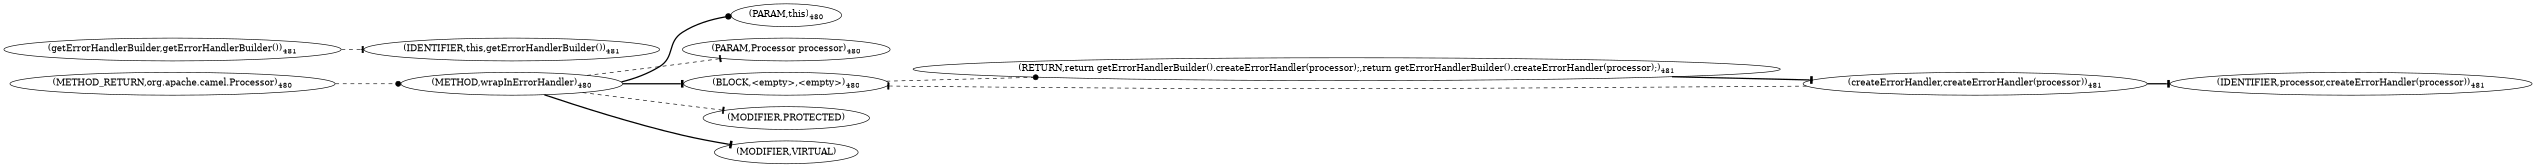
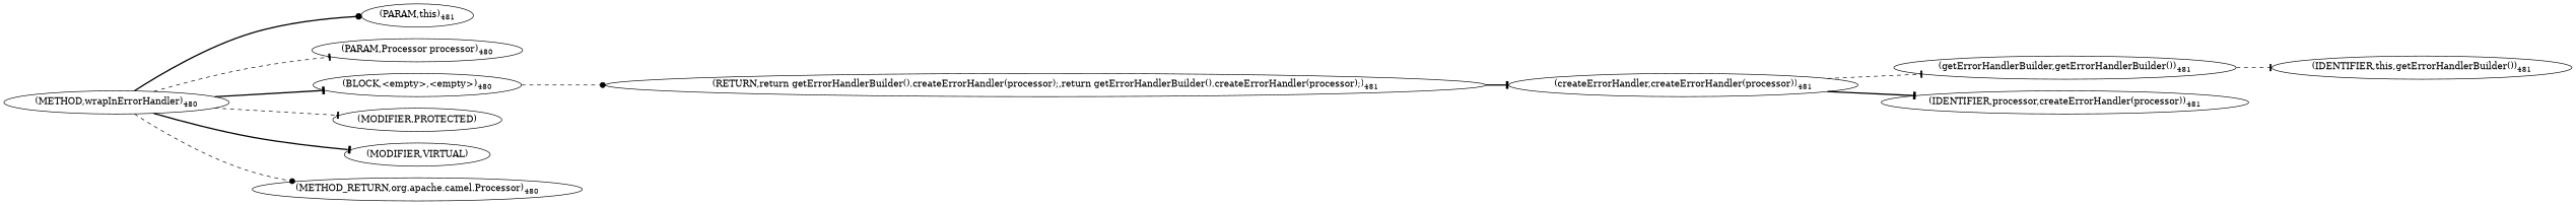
  digraph {
    rankdir=LR
    edge [arrowhead=tee style=dashed]
    n1 [label=<(METHOD,wrapInErrorHandler)<SUB>480</SUB>>]
-   n2 [label=<(PARAM,this)<SUB>480</SUB>>]
+   n2 [label=<(PARAM,this)<SUB>481</SUB>>]
    n3 [label=<(PARAM,Processor processor)<SUB>480</SUB>>]
    n4 [label=<(BLOCK,&lt;empty&gt;,&lt;empty&gt;)<SUB>480</SUB>>]
    n5 [label=<(MODIFIER,PROTECTED)>]
    n6 [label=<(MODIFIER,VIRTUAL)>]
    n7 [label=<(METHOD_RETURN,org.apache.camel.Processor)<SUB>480</SUB>>]
    n8 [label=<(RETURN,return getErrorHandlerBuilder().createErrorHandler(processor);,return getErrorHandlerBuilder().createErrorHandler(processor);)<SUB>481</SUB>>]
    n9 [label=<(createErrorHandler,createErrorHandler(processor))<SUB>481</SUB>>]
    n10 [label=<(getErrorHandlerBuilder,getErrorHandlerBuilder())<SUB>481</SUB>>]
    n11 [label=<(IDENTIFIER,processor,createErrorHandler(processor))<SUB>481</SUB>>]
    n12 [label=<(IDENTIFIER,this,getErrorHandlerBuilder())<SUB>481</SUB>>]
    n1 -> n2 [arrowhead=dot style=bold]
    n1 -> n3
    n1 -> n4 [style=bold]
    n1 -> n5
    n1 -> n6 [style=bold]
-   n7 -> n1 [arrowhead=dot]
+   n1 -> n7 [arrowhead=dot]
    n4 -> n8 [arrowhead=dot]
    n8 -> n9 [style=bold]
-   n9 -> n4
+   n9 -> n10
    n9 -> n11 [style=bold]
    n10 -> n12
  }
